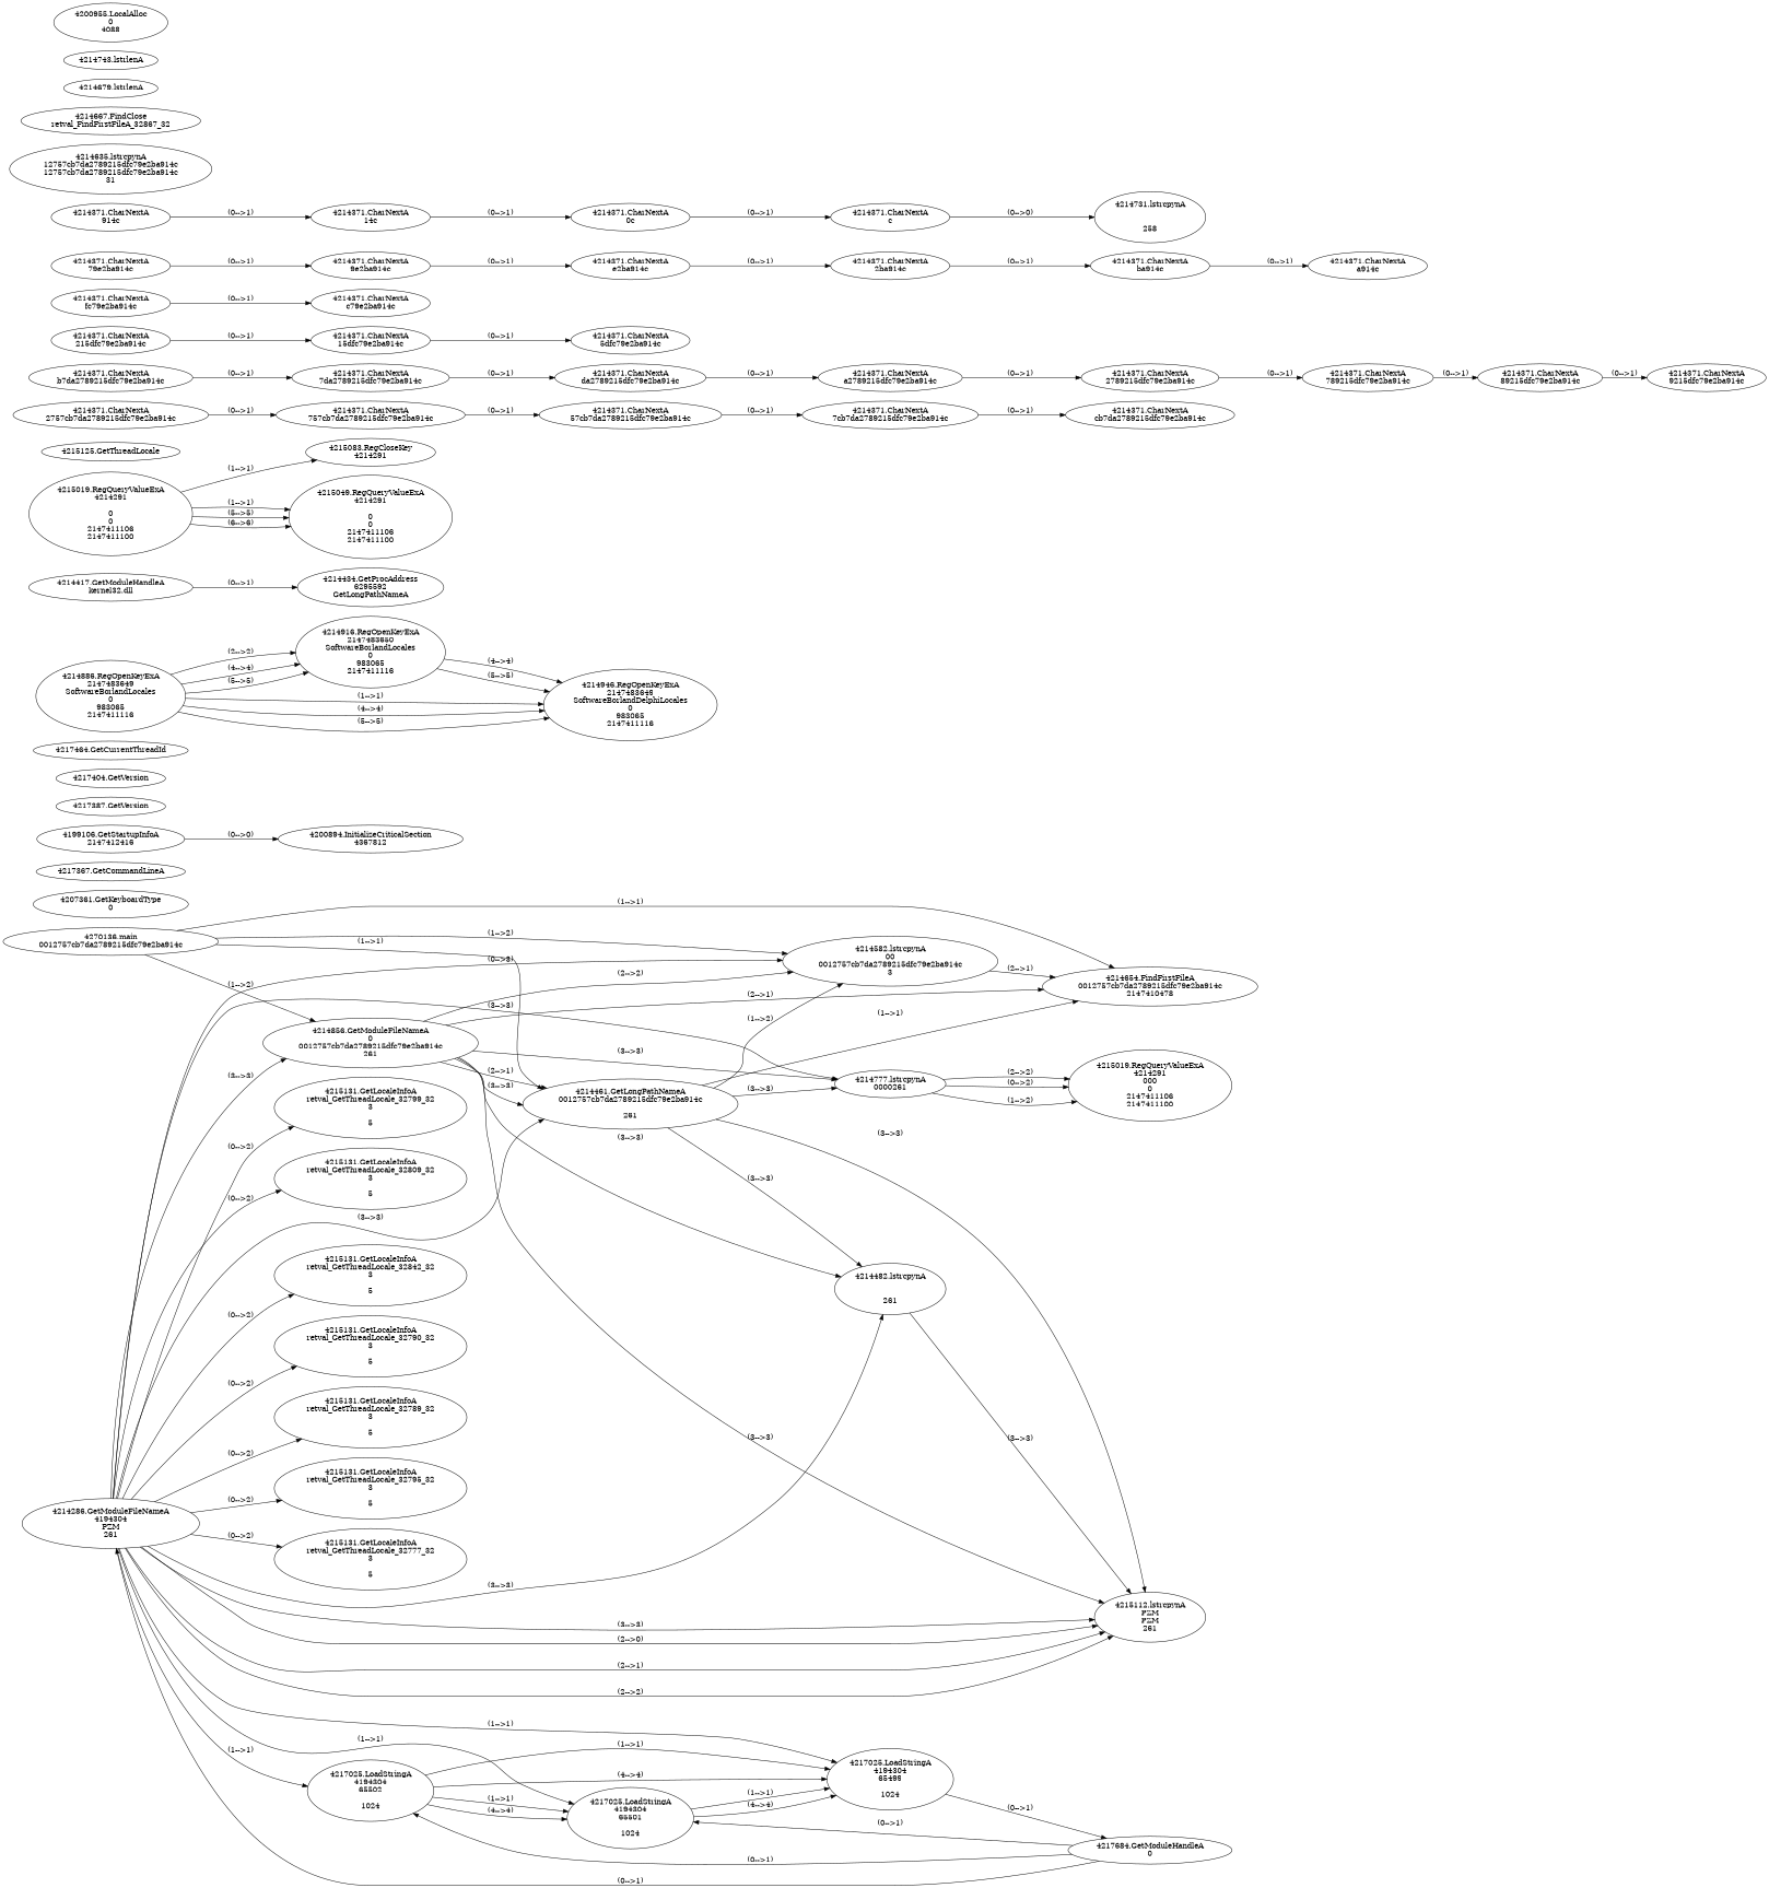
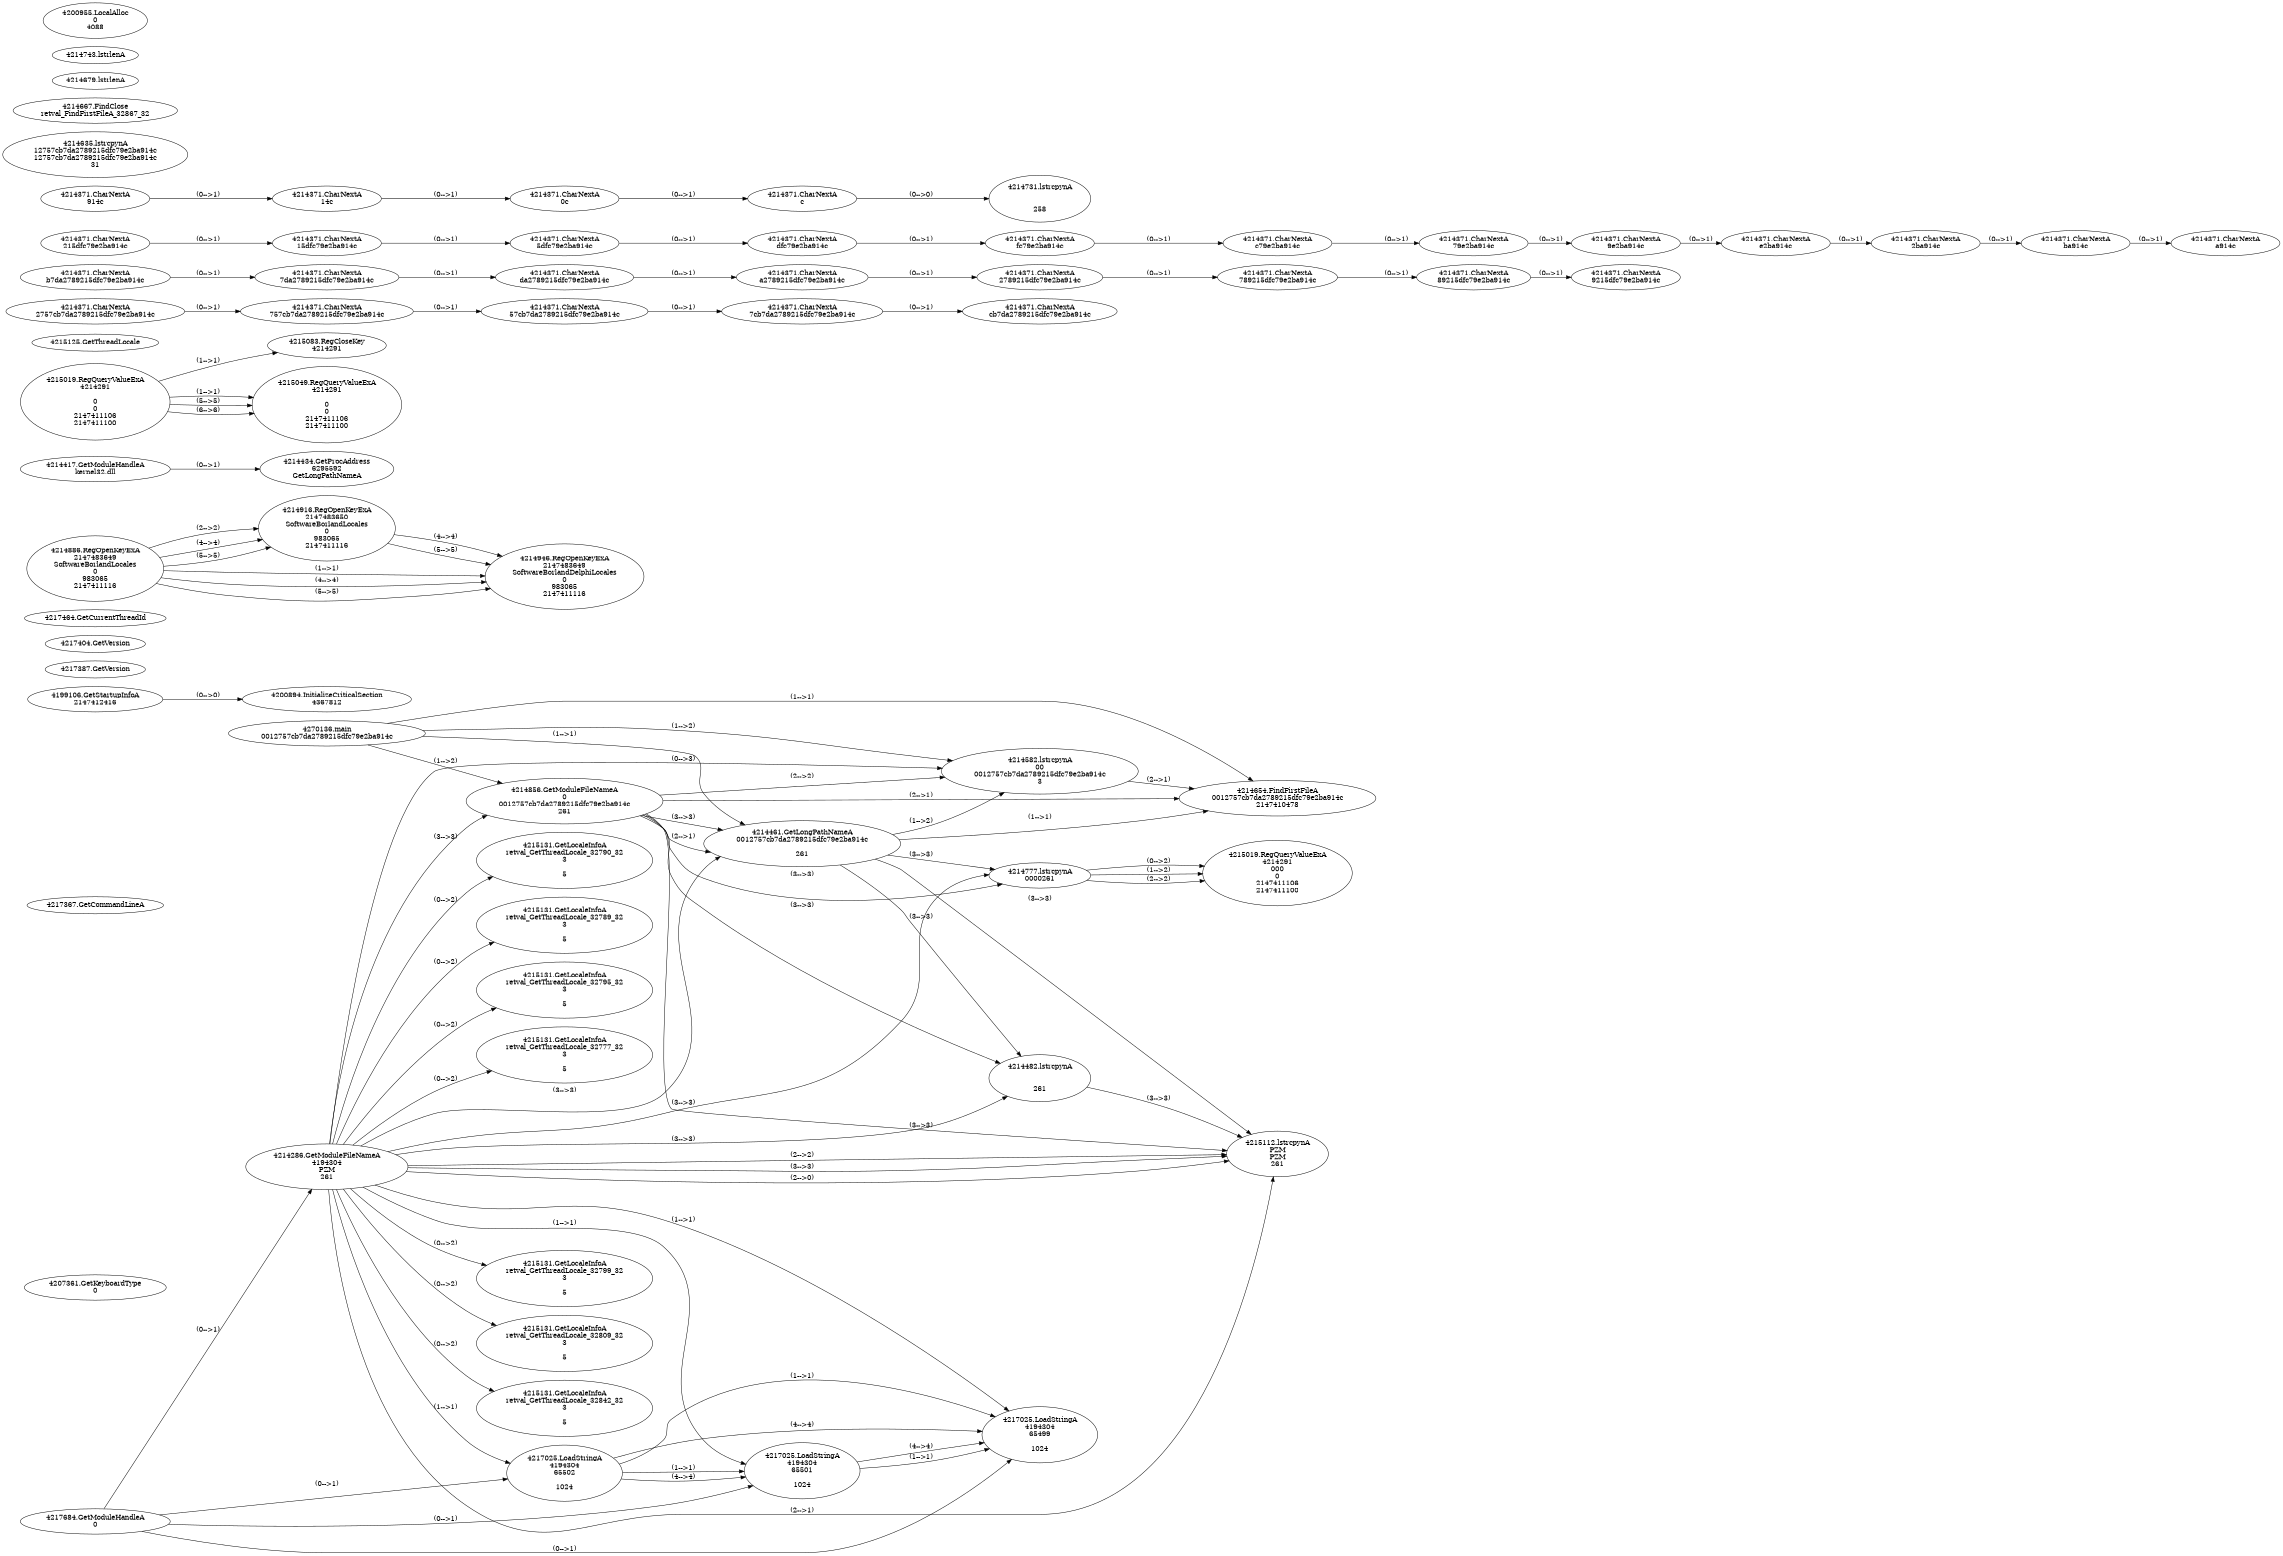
  digraph {
    rankdir=LR
    n1 [label="4270136.main\n0012757cb7da2789215dfc79e2ba914c"]
    n2 [label="4214856.GetModuleFileNameA\n0\n0012757cb7da2789215dfc79e2ba914c\n261"]
    n3 [label="4214461.GetLongPathNameA\n0012757cb7da2789215dfc79e2ba914c\n\n261"]
    n4 [label="4214582.lstrcpynA\n00\n0012757cb7da2789215dfc79e2ba914c\n3"]
    n5 [label="4214654.FindFirstFileA\n0012757cb7da2789215dfc79e2ba914c\n2147410478"]
    n6 [label="4214482.lstrcpynA\n\n\n261"]
    n7 [label="4215112.lstrcpynA\nPZM\nPZM\n261"]
    n8 [label="4214777.lstrcpynA\n0000261"]
    n9 [label="4217684.GetModuleHandleA\n0"]
    n10 [label="4214286.GetModuleFileNameA\n4194304\nPZM\n261"]
    n11 [label="4217025.LoadStringA\n4194304\n65502\n\n1024"]
    n12 [label="4217025.LoadStringA\n4194304\n65501\n\n1024"]
    n13 [label="4217025.LoadStringA\n4194304\n65499\n\n1024"]
    n14 [label="4215131.GetLocaleInfoA\nretval_GetThreadLocale_32799_32\n3\n\n5"]
    n15 [label="4215131.GetLocaleInfoA\nretval_GetThreadLocale_32809_32\n3\n\n5"]
    n16 [label="4215131.GetLocaleInfoA\nretval_GetThreadLocale_32842_32\n3\n\n5"]
    n17 [label="4215131.GetLocaleInfoA\nretval_GetThreadLocale_32790_32\n3\n\n5"]
    n18 [label="4215131.GetLocaleInfoA\nretval_GetThreadLocale_32789_32\n3\n\n5"]
    n19 [label="4215131.GetLocaleInfoA\nretval_GetThreadLocale_32795_32\n3\n\n5"]
    n20 [label="4215131.GetLocaleInfoA\nretval_GetThreadLocale_32777_32\n3\n\n5"]
    n21 [label="4207361.GetKeyboardType\n0"]
    n22 [label="4217367.GetCommandLineA\n"]
    n23 [label="4199106.GetStartupInfoA\n2147412416"]
    n24 [label="4200894.InitializeCriticalSection\n4367812"]
    n25 [label="4217387.GetVersion\n"]
    n26 [label="4217404.GetVersion\n"]
    n27 [label="4217464.GetCurrentThreadId\n"]
    n28 [label="4215019.RegQueryValueExA\n4214291\n000\n0\n2147411106\n2147411100"]
    n29 [label="4214886.RegOpenKeyExA\n2147483649\nSoftware\Borland\Locales\n0\n983065\n2147411116"]
    n30 [label="4214916.RegOpenKeyExA\n2147483650\nSoftware\Borland\Locales\n0\n983065\n2147411116"]
    n31 [label="4214946.RegOpenKeyExA\n2147483649\nSoftware\Borland\Delphi\Locales\n0\n983065\n2147411116"]
    n32 [label="4214417.GetModuleHandleA\nkernel32.dll"]
    n33 [label="4214434.GetProcAddress\n6295592\nGetLongPathNameA"]
    n34 [label="4215019.RegQueryValueExA\n4214291\n\n0\n0\n2147411106\n2147411100"]
    n35 [label="4215083.RegCloseKey\n4214291"]
    n36 [label="4215049.RegQueryValueExA\n4214291\n\n0\n0\n2147411106\n2147411100"]
    n37 [label="4215125.GetThreadLocale\n"]
    n38 [label="4214371.CharNextA\n2757cb7da2789215dfc79e2ba914c"]
    n39 [label="4214371.CharNextA\n757cb7da2789215dfc79e2ba914c"]
    n40 [label="4214371.CharNextA\n57cb7da2789215dfc79e2ba914c"]
    n41 [label="4214371.CharNextA\n7cb7da2789215dfc79e2ba914c"]
    n42 [label="4214371.CharNextA\ncb7da2789215dfc79e2ba914c"]
    n43 [label="4214371.CharNextA\nb7da2789215dfc79e2ba914c"]
    n44 [label="4214371.CharNextA\n7da2789215dfc79e2ba914c"]
    n45 [label="4214371.CharNextA\nda2789215dfc79e2ba914c"]
    n46 [label="4214371.CharNextA\na2789215dfc79e2ba914c"]
    n47 [label="4214371.CharNextA\n2789215dfc79e2ba914c"]
    n48 [label="4214371.CharNextA\n789215dfc79e2ba914c"]
    n49 [label="4214371.CharNextA\n89215dfc79e2ba914c"]
    n50 [label="4214371.CharNextA\n9215dfc79e2ba914c"]
    n51 [label="4214371.CharNextA\n215dfc79e2ba914c"]
    n52 [label="4214371.CharNextA\n15dfc79e2ba914c"]
    n53 [label="4214371.CharNextA\n5dfc79e2ba914c"]
+   n54 [label="4214371.CharNextA\ndfc79e2ba914c"]
    n55 [label="4214371.CharNextA\nfc79e2ba914c"]
    n56 [label="4214371.CharNextA\nc79e2ba914c"]
    n57 [label="4214371.CharNextA\n79e2ba914c"]
    n58 [label="4214371.CharNextA\n9e2ba914c"]
    n59 [label="4214371.CharNextA\ne2ba914c"]
    n60 [label="4214371.CharNextA\n2ba914c"]
    n61 [label="4214371.CharNextA\nba914c"]
    n62 [label="4214371.CharNextA\na914c"]
    n63 [label="4214371.CharNextA\n914c"]
    n64 [label="4214371.CharNextA\n14c"]
    n65 [label="4214371.CharNextA\n0c"]
    n66 [label="4214371.CharNextA\nc"]
    n67 [label="4214731.lstrcpynA\n\n\n258"]
    n68 [label="4214635.lstrcpynA\n12757cb7da2789215dfc79e2ba914c\n12757cb7da2789215dfc79e2ba914c\n31"]
    n69 [label="4214667.FindClose\nretval_FindFirstFileA_32867_32"]
    n70 [label="4214679.lstrlenA\n"]
    n71 [label="4214743.lstrlenA\n"]
    n72 [label="4200955.LocalAlloc\n0\n4088"]
    n1 -> n2 [label="(1-->2)"]
    n1 -> n3 [label="(1-->1)"]
    n1 -> n4 [label="(1-->2)"]
    n1 -> n5 [label="(1-->1)"]
    n2 -> n3 [label="(2-->1)"]
    n2 -> n3 [label="(3-->3)"]
    n2 -> n4 [label="(2-->2)"]
    n2 -> n5 [label="(2-->1)"]
    n2 -> n6 [label="(3-->3)"]
    n2 -> n7 [label="(3-->3)"]
    n2 -> n8 [label="(3-->3)"]
    n3 -> n4 [label="(1-->2)"]
    n3 -> n5 [label="(1-->1)"]
    n3 -> n6 [label="(3-->3)"]
    n3 -> n7 [label="(3-->3)"]
    n3 -> n8 [label="(3-->3)"]
    n4 -> n5 [label="(2-->1)"]
    n6 -> n7 [label="(3-->3)"]
    n8 -> n28 [label="(1-->2)"]
    n8 -> n28 [label="(2-->2)"]
    n8 -> n28 [label="(0-->2)"]
    n9 -> n10 [label="(0-->1)"]
    n9 -> n11 [label="(0-->1)"]
    n9 -> n12 [label="(0-->1)"]
-   n13 -> n9 [label="(0-->1)"]
+   n9 -> n13 [label="(0-->1)"]
    n10 -> n2 [label="(3-->3)"]
    n10 -> n3 [label="(3-->3)"]
    n10 -> n4 [label="(0-->3)"]
    n10 -> n6 [label="(3-->3)"]
    n10 -> n7 [label="(2-->1)"]
    n10 -> n7 [label="(2-->2)"]
    n10 -> n7 [label="(3-->3)"]
    n10 -> n7 [label="(2-->0)"]
    n10 -> n8 [label="(3-->3)"]
    n10 -> n11 [label="(1-->1)"]
    n10 -> n12 [label="(1-->1)"]
    n10 -> n13 [label="(1-->1)"]
    n10 -> n14 [label="(0-->2)"]
    n10 -> n15 [label="(0-->2)"]
    n10 -> n16 [label="(0-->2)"]
    n10 -> n17 [label="(0-->2)"]
    n10 -> n18 [label="(0-->2)"]
    n10 -> n19 [label="(0-->2)"]
    n10 -> n20 [label="(0-->2)"]
    n11 -> n12 [label="(1-->1)"]
    n11 -> n12 [label="(4-->4)"]
    n11 -> n13 [label="(1-->1)"]
    n11 -> n13 [label="(4-->4)"]
    n12 -> n13 [label="(1-->1)"]
    n12 -> n13 [label="(4-->4)"]
    n23 -> n24 [label="(0-->0)"]
    n29 -> n30 [label="(2-->2)"]
    n29 -> n30 [label="(4-->4)"]
    n29 -> n30 [label="(5-->5)"]
    n29 -> n31 [label="(1-->1)"]
    n29 -> n31 [label="(4-->4)"]
    n29 -> n31 [label="(5-->5)"]
    n30 -> n31 [label="(4-->4)"]
    n30 -> n31 [label="(5-->5)"]
    n32 -> n33 [label="(0-->1)"]
    n34 -> n35 [label="(1-->1)"]
    n34 -> n36 [label="(1-->1)"]
    n34 -> n36 [label="(5-->5)"]
    n34 -> n36 [label="(6-->6)"]
    n38 -> n39 [label="(0-->1)"]
    n39 -> n40 [label="(0-->1)"]
    n40 -> n41 [label="(0-->1)"]
    n41 -> n42 [label="(0-->1)"]
    n43 -> n44 [label="(0-->1)"]
    n44 -> n45 [label="(0-->1)"]
    n45 -> n46 [label="(0-->1)"]
    n46 -> n47 [label="(0-->1)"]
    n47 -> n48 [label="(0-->1)"]
    n48 -> n49 [label="(0-->1)"]
    n49 -> n50 [label="(0-->1)"]
    n51 -> n52 [label="(0-->1)"]
    n52 -> n53 [label="(0-->1)"]
+   n53 -> n54 [label="(0-->1)"]
+   n54 -> n55 [label="(0-->1)"]
    n55 -> n56 [label="(0-->1)"]
+   n56 -> n57 [label="(0-->1)"]
    n57 -> n58 [label="(0-->1)"]
    n58 -> n59 [label="(0-->1)"]
    n59 -> n60 [label="(0-->1)"]
    n60 -> n61 [label="(0-->1)"]
    n61 -> n62 [label="(0-->1)"]
    n63 -> n64 [label="(0-->1)"]
    n64 -> n65 [label="(0-->1)"]
    n65 -> n66 [label="(0-->1)"]
    n66 -> n67 [label="(0-->0)"]
  }
